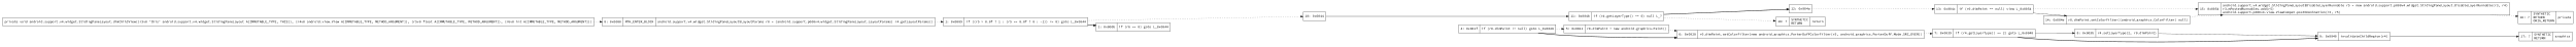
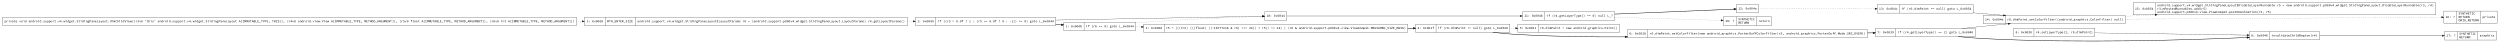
  digraph {
    fontname="Source Code Pro"
    rankdir=LR
    node [fontname="Source Code Pro" shape=record]
    edge [fontname="Source Code Pro" style=dotted]
-   n1 [label="{0\:\ 0x0000|MTH_ENTER_BLOCK\l|android.support.v4.widget.SlidingPaneLayout$LayoutParams r0 = (android.support.p000v4.widget.SlidingPaneLayout.LayoutParams) r4.getLayoutParams()\l}"]
+   n1 [label="{0\:\ 0x0000|MTH_ENTER_SIZE\l|android.support.v4.widget.SlidingPaneLayout$LayoutParams r0 = (android.support.p000v4.widget.SlidingPaneLayout.LayoutParams) r4.getLayoutParams()\l}"]
    n2 [label="{1\:\ 0x0009|if ((r5 \> 0.0f ? 1 : (r5 == 0.0f ? 0 : \-1)) \<= 0) goto L_0x0044\l}"]
    n3 [label="{2\:\ 0x000b|if (r6 == 0) goto L_0x0044\l}"]
    n4 [label="{10\:\ 0x0044}"]
+   n5 [label="{3\:\ 0x000d|r5 = (((int) (((float) ((\-16777216 & r6) \>\>\> 24)) * r5)) \<\< 24) \| (r6 & android.support.p000v4.view.ViewCompat.MEASURED_SIZE_MASK)\l}"]
    n6 [label="{11\:\ 0x0048|if (r4.getLayerType() == 0) null L_?\l}"]
    n7 [label="{4\:\ 0x001f|if (r0.dimPaint != null) goto L_0x0028\l}"]
    n8 [label="{5\:\ 0x0021|r0.dimPaint = new android.graphics.Paint()\l}"]
    n9 [label="{6\:\ 0x0028|r0.dimPaint.setColorFilter(new android.graphics.PorterDuffColorFilter(r5, android.graphics.PorterDuff.Mode.SRC_OVER))\l}"]
    n10 [label="{7\:\ 0x0039|if (r4.getLayerType() == 2) goto L_0x0040\l}"]
    n11 [label="{8\:\ 0x003b|r4.setLayerType(2, r0.dimPaint)\l}"]
    n12 [label="{9\:\ 0x0040|invalidateChildRegion(r4)\l}"]
    n13 [label="{17\:\ ?|SYNTHETIC\lRETURN\l|graphics\l}"]
    n14 [label="{12\:\ 0x004a}"]
    n15 [label="{18\:\ ?|SYNTHETIC\lRETURN\l|return\l}"]
-   n16 [label="{13\:\ 0x004c|if (r0.dimPaint == null) view L_0x0054\l}"]
+   n16 [label="{13\:\ 0x004c|if (r0.dimPaint == null) goto L_0x0054\l}"]
    n17 [label="{14\:\ 0x004e|r0.dimPaint.setColorFilter((android.graphics.ColorFilter) null)\l}"]
    n18 [label="{15\:\ 0x0054|android.support.v4.widget.SlidingPaneLayout$DisableLayerRunnable r5 = new android.support.p000v4.widget.SlidingPaneLayout.DisableLayerRunnable(r3, r4)\lr3.mPostedRunnables.add(r5)\landroid.support.p000v4.view.ViewCompat.postOnAnimation(r3, r5)\l}"]
    n19 [label="{16\:\ ?|SYNTHETIC\lRETURN\lORIG_RETURN\l|private\l}"]
    n20 [label="{private void android.support.v4.widget.SlidingPaneLayout.dimChildView((r3v0 'this' android.support.v4.widget.SlidingPaneLayout A[IMMUTABLE_TYPE, THIS]), (r4v0 android.view.View A[IMMUTABLE_TYPE, METHOD_ARGUMENT]), (r5v0 float A[IMMUTABLE_TYPE, METHOD_ARGUMENT]), (r6v0 int A[IMMUTABLE_TYPE, METHOD_ARGUMENT])) }"]
    n1 -> n2
    n2 -> n3 [style=bold]
-   n2 -> n4
+   n2 -> n4 [style=solid]
+   n3 -> n4
+   n3 -> n5
    n4 -> n6 [style=solid]
+   n5 -> n7 [style=bold]
    n6 -> n14 [style=bold]
    n6 -> n15
    n7 -> n8
    n7 -> n9 [style=bold]
-   n8 -> n9
-   n9 -> n10
-   n10 -> n11 [style=solid]
+   n9 -> n10 [style=bold]
+   n10 -> n17 [style=solid]
    n10 -> n12 [style=bold]
    n11 -> n12 [style=solid]
    n12 -> n13 [style=solid]
    n14 -> n16
    n16 -> n17 [style=solid]
-   n16 -> n18
    n17 -> n18
-   n18 -> n19
+   n17 -> n19
    n20 -> n1
  }
